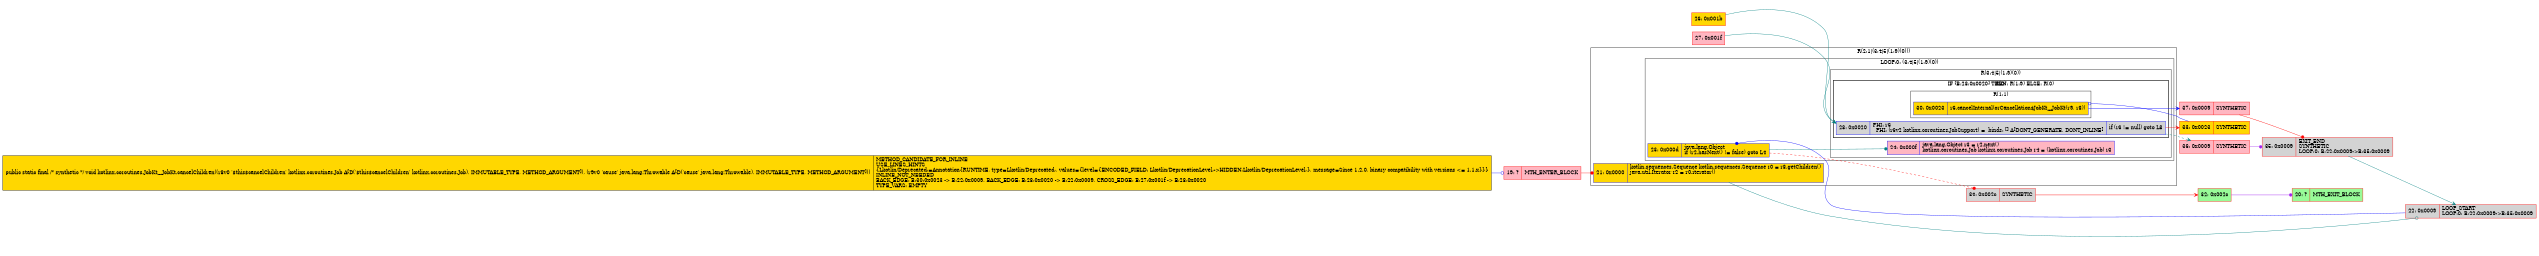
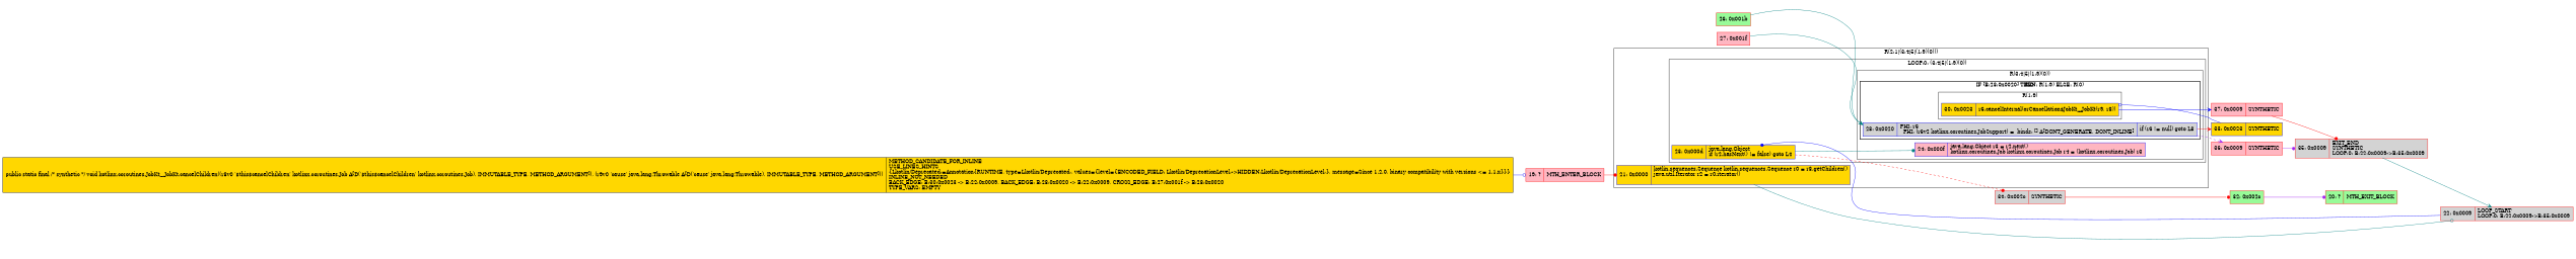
  digraph {
    rankdir=LR
    node [color=red fillcolor=gold shape=record style=filled]
    edge [arrowhead=vee color=teal]
    n1 [color=blue label="{30\:\ 0x0023|r6.cancelInternal(orCancellation$JobKt__JobKt(r9, r8))\l}"]
    n2 [color=blue fillcolor=lightgrey label="{28\:\ 0x0020|PHI: r6 \l  PHI: (r6v2 kotlinx.coroutines.JobSupport) =  binds: [] A[DONT_GENERATE, DONT_INLINE]\l|if (r6 != null) goto L8\l}"]
    n3 [color=blue fillcolor=lightpink label="{24\:\ 0x000f|java.lang.Object r3 = r2.next()\lkotlinx.coroutines.Job kotlinx.coroutines.Job r4 = (kotlinx.coroutines.Job) r3\l}"]
    n4 [color=blue label="{23\:\ 0x000d|java.lang.Object \lif (r2.hasNext() != false) goto L4\l}"]
    n5 [color=blue label="{21\:\ 0x0000|kotlin.sequences.Sequence kotlin.sequences.Sequence r0 = r8.getChildren()\ljava.util.Iterator r2 = r0.iterator()\l\l}"]
    n6 [fillcolor=lightpink label="{37\:\ 0x0009|SYNTHETIC\l}"]
-   n7 [label="{33\:\ 0x0023|SYNTHETIC\l}"]
+   n7 [color=blue label="{33\:\ 0x0023|SYNTHETIC\l}"]
    n8 [fillcolor=lightpink label="{36\:\ 0x0009|SYNTHETIC\l}"]
    n9 [fillcolor=lightgrey label="{34\:\ 0x002c|SYNTHETIC\l}"]
    n10 [fillcolor=lightgrey label="{22\:\ 0x0009|LOOP_START\lLOOP:0: B:22:0x0009\-\>B:35:0x0009\l}"]
    n11 [fillcolor=palegreen label="{32\:\ 0x002c}"]
-   n12 [label="{26\:\ 0x001b}"]
+   n12 [fillcolor=palegreen label="{26\:\ 0x001b}"]
    n13 [fillcolor=lightpink label="{27\:\ 0x001f}"]
    n14 [fillcolor=lightgrey label="{35\:\ 0x0009|EXIT_END\lSYNTHETIC\lLOOP:0: B:22:0x0009\-\>B:35:0x0009\l}"]
    n15 [fillcolor=lightpink label="{19\:\ ?|MTH_ENTER_BLOCK\l}"]
    n16 [fillcolor=palegreen label="{20\:\ ?|MTH_EXIT_BLOCK\l}"]
    n17 [label="{public static final \/* synthetic *\/ void kotlinx.coroutines.JobKt__JobKt.cancelChildren((r8v0 '$this$cancelChildren' kotlinx.coroutines.Job A[D('$this$cancelChildren' kotlinx.coroutines.Job), IMMUTABLE_TYPE, METHOD_ARGUMENT]), (r9v0 'cause' java.lang.Throwable A[D('cause' java.lang.Throwable), IMMUTABLE_TYPE, METHOD_ARGUMENT]))  | METHOD_CANDIDATE_FOR_INLINE\lUSE_LINES_HINTS\l\{Lkotlin\/Deprecated;=Annotation\{RUNTIME, type=Lkotlin\/Deprecated;, values=\{level=\{ENCODED_FIELD: Lkotlin\/DeprecationLevel;\-\>HIDDEN:Lkotlin\/DeprecationLevel;\}, message=Since 1.2.0, binary compatibility with versions \<= 1.1.x\}\}\}\lINLINE_NOT_NEEDED\lBACK_EDGE: B:30:0x0023 \-\> B:22:0x0009, BACK_EDGE: B:28:0x0020 \-\> B:22:0x0009, CROSS_EDGE: B:27:0x001f \-\> B:28:0x0020\lTYPE_VARS: EMPTY\l}" color=""]
    subgraph cluster_1 {
      label="R(2:1|(3:4|5|(1:9)(0)))"
      n5
      subgraph cluster_2 {
        label="LOOP:0: (3:4|5|(1:9)(0))"
        n4
        subgraph cluster_3 {
          label="R(3:4|5|(1:9)(0))"
          n3
          subgraph cluster_4 {
            label="IF [B:28:0x0020] THEN: R(1:9) ELSE: R(0)"
            n2
            subgraph cluster_5 {
-             label="R(1:1)"
+             label="R(1:9)"
              n1
            }
            subgraph cluster_6 {
              label="R(0)"
            }
          }
        }
      }
    }
    n1 -> n6 [color=blue]
    n2 -> n7 [color=red]
-   n2 -> n8 [style=dashed]
+   n2 -> n8 [color=purple style=dashed]
    n4 -> n3 [arrowhead=dot]
    n4 -> n9 [arrowhead=dot color=red style=dashed]
    n5 -> n10 [arrowhead=odot]
    n6 -> n14 [arrowhead=dot color=red]
    n7 -> n1 [arrowhead=odot color=blue]
    n8 -> n14 [arrowhead=dot color=purple]
-   n9 -> n11 [color=red]
+   n9 -> n11 [arrowhead=dot color=red]
    n10 -> n4 [arrowhead=dot color=blue]
    n11 -> n16 [arrowhead=dot color=purple]
    n12 -> n2
    n13 -> n2
    n14 -> n10
    n15 -> n5 [arrowhead=dot color=red]
    n17 -> n15 [arrowhead=odot color=blue]
  }
